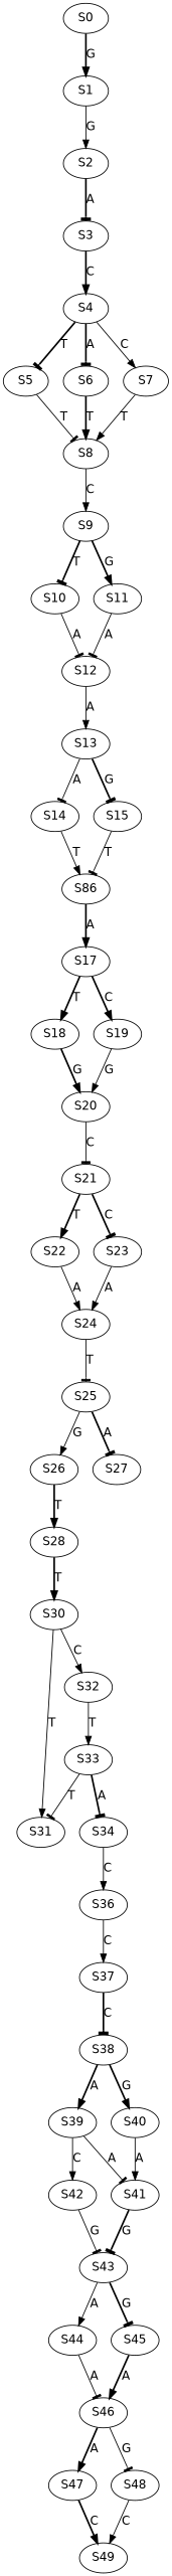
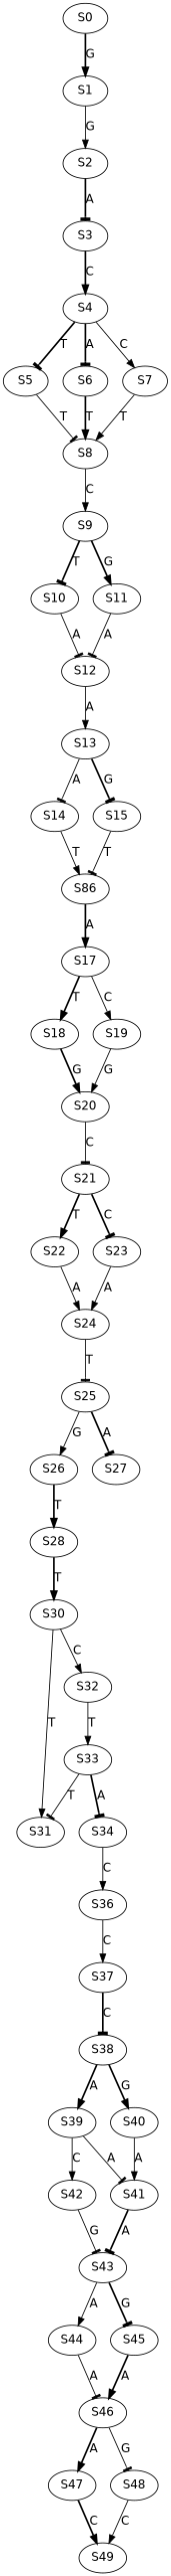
  strict digraph {
    fontname="DejaVu Sans"
    node [fontname="DejaVu Sans"]
    edge [arrowhead=normal fontname="DejaVu Sans" style=solid]
    S0
    S1
    S2
    S3
    S4
    S5
    S6
    S7
    S8
    S9
    S10
    S11
    S12
    S13
    S14
    S15
    n17 [label=S86]
    S17
    S18
    S19
    S20
    S21
    S22
    S23
    S24
    S25
    S26
    S27
    S28
    S30
    S31
    S32
    S33
    S34
    S36
    S37
    S38
    S39
    S40
    S41
    S42
    S43
    S44
    S45
    S46
    S47
    S48
    S49
    S0 -> S1 [label=G style=bold]
    S1 -> S2 [label=G]
    S2 -> S3 [arrowhead=tee label=A style=bold]
    S3 -> S4 [label=C style=bold]
    S4 -> S5 [arrowhead=tee label=T style=bold]
    S4 -> S6 [arrowhead=tee label=A style=bold]
    S4 -> S7 [label=C]
    S5 -> S8 [arrowhead=tee label=T]
    S6 -> S8 [label=T style=bold]
    S7 -> S8 [label=T]
    S8 -> S9 [label=C]
    S9 -> S10 [arrowhead=tee label=T style=bold]
    S9 -> S11 [label=G style=bold]
    S10 -> S12 [arrowhead=tee label=A]
    S11 -> S12 [arrowhead=tee label=A]
    S12 -> S13 [label=A]
    S13 -> S14 [arrowhead=tee label=A]
    S13 -> S15 [arrowhead=tee label=G style=bold]
    S14 -> n17 [label=T]
    S15 -> n17 [arrowhead=tee label=T]
    n17 -> S17 [label=A style=bold]
    S17 -> S18 [label=T style=bold]
-   S17 -> S19 [label=C style=bold]
+   S17 -> S19 [label=C]
    S18 -> S20 [label=G style=bold]
    S19 -> S20 [label=G]
    S20 -> S21 [arrowhead=tee label=C]
    S21 -> S22 [label=T style=bold]
    S21 -> S23 [arrowhead=tee label=C style=bold]
    S22 -> S24 [label=A]
    S23 -> S24 [label=A]
    S24 -> S25 [arrowhead=tee label=T]
    S25 -> S26 [label=G]
    S25 -> S27 [arrowhead=tee label=A style=bold]
    S26 -> S28 [label=T style=bold]
    S28 -> S30 [label=T style=bold]
    S30 -> S31 [label=T]
    S30 -> S32 [label=C]
    S32 -> S33 [label=T]
    S33 -> S31 [arrowhead=tee label=T]
    S33 -> S34 [arrowhead=tee label=A style=bold]
    S34 -> S36 [label=C]
    S36 -> S37 [label=C]
    S37 -> S38 [arrowhead=tee label=C style=bold]
    S38 -> S39 [label=A style=bold]
    S38 -> S40 [label=G style=bold]
    S39 -> S41 [arrowhead=tee label=A]
    S39 -> S42 [label=C]
    S40 -> S41 [label=A]
-   S41 -> S43 [arrowhead=tee label=G style=bold]
+   S41 -> S43 [arrowhead=tee label=A style=bold]
    S42 -> S43 [arrowhead=tee label=G]
    S43 -> S44 [label=A]
    S43 -> S45 [arrowhead=tee label=G style=bold]
    S44 -> S46 [arrowhead=tee label=A]
    S45 -> S46 [label=A style=bold]
    S46 -> S47 [label=A style=bold]
    S46 -> S48 [arrowhead=tee label=G]
    S47 -> S49 [label=C style=bold]
    S48 -> S49 [label=C]
  }
